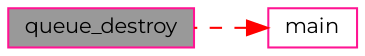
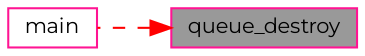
  digraph {
    rankdir=RL
    fontname=Montserrat
    node [color=deeppink fontname=Montserrat fontsize=10 shape=box style=filled]
    n1 [fillcolor=grey60 fontcolor=black height=0.2 label=queue_destroy width=0.4]
    n2 [fillcolor=white height=0.2 label=main width=0.4]
-   n2 -> n1 [color=red dir=back fontname=Montserrat fontsize=10 labelfontname=Helvetica labelfontsize=10 style=dashed]
+   n1 -> n2 [color=red dir=back fontname=Montserrat fontsize=10 labelfontname=Helvetica labelfontsize=10 style=dashed]
  }
